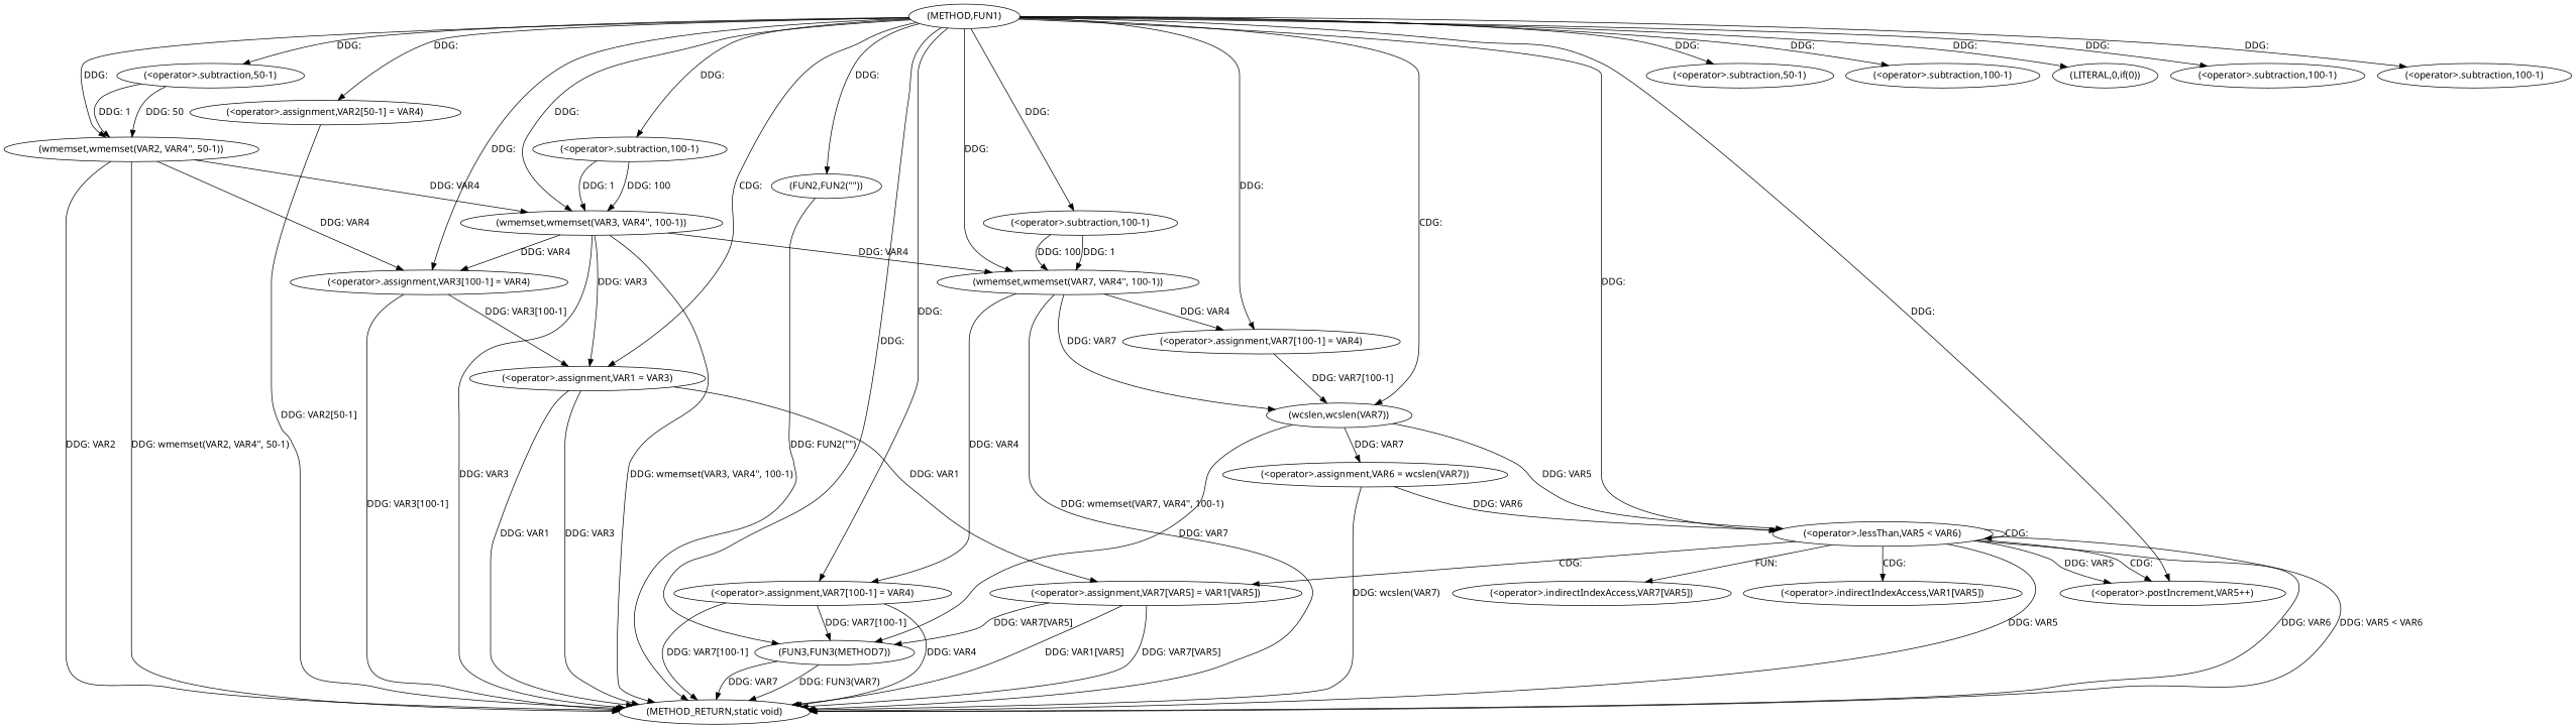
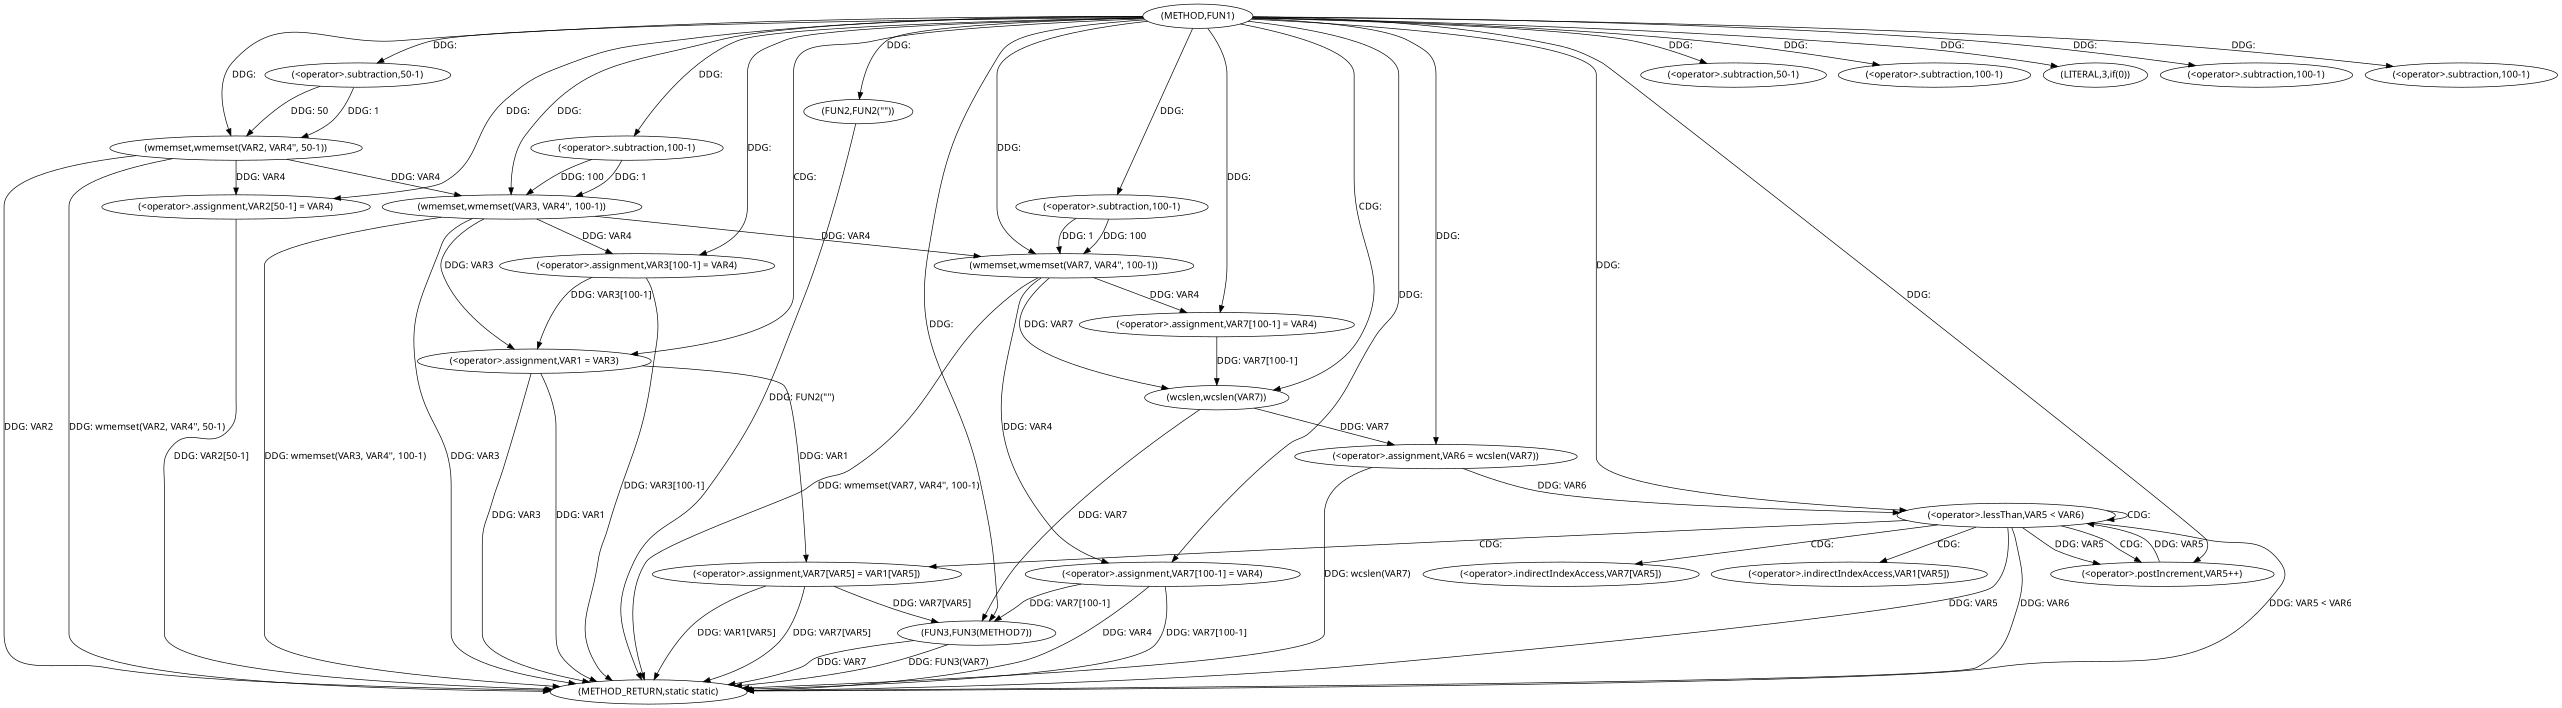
  digraph {
    fontname="Noto Sans"
    node [fontname="Noto Sans"]
    edge [fontname="Noto Sans"]
    n1 [label="(METHOD,FUN1)"]
    n2 [label="(wmemset,wmemset(VAR2, VAR4'', 50-1))"]
    n3 [label="(<operator>.subtraction,50-1)"]
    n4 [label="(<operator>.assignment,VAR2[50-1] = VAR4)"]
    n5 [label="(<operator>.subtraction,50-1)"]
    n6 [label="(wmemset,wmemset(VAR3, VAR4'', 100-1))"]
    n7 [label="(<operator>.subtraction,100-1)"]
    n8 [label="(<operator>.assignment,VAR3[100-1] = VAR4)"]
    n9 [label="(<operator>.subtraction,100-1)"]
-   n10 [label="(LITERAL,0,if(0))"]
+   n10 [label="(LITERAL,3,if(0))"]
    n11 [label="(FUN2,FUN2(\"\"))"]
    n12 [label="(<operator>.assignment,VAR1 = VAR3)"]
    n13 [label="(wmemset,wmemset(VAR7, VAR4'', 100-1))"]
    n14 [label="(<operator>.subtraction,100-1)"]
    n15 [label="(<operator>.assignment,VAR7[100-1] = VAR4)"]
    n16 [label="(<operator>.subtraction,100-1)"]
    n17 [label="(<operator>.assignment,VAR6 = wcslen(VAR7))"]
    n18 [label="(wcslen,wcslen(VAR7))"]
    n19 [label="(<operator>.lessThan,VAR5 < VAR6)"]
    n20 [label="(<operator>.postIncrement,VAR5++)"]
    n21 [label="(<operator>.assignment,VAR7[100-1] = VAR4)"]
    n22 [label="(<operator>.subtraction,100-1)"]
    n23 [label="(FUN3,FUN3(METHOD7))"]
-   n24 [label="(METHOD_RETURN,static void)"]
+   n24 [label="(METHOD_RETURN,static static)"]
    n25 [label="(<operator>.assignment,VAR7[VAR5] = VAR1[VAR5])"]
    n26 [label="(<operator>.indirectIndexAccess,VAR7[VAR5])"]
    n27 [label="(<operator>.indirectIndexAccess,VAR1[VAR5])"]
    n1 -> n2 [label="DDG: "]
    n1 -> n3 [label="DDG: "]
    n1 -> n4 [label="DDG: "]
    n1 -> n5 [label="DDG: "]
    n1 -> n6 [label="DDG: "]
    n1 -> n7 [label="DDG: "]
    n1 -> n8 [label="DDG: "]
    n1 -> n9 [label="DDG: "]
    n1 -> n10 [label="DDG: "]
    n1 -> n11 [label="DDG: "]
    n1 -> n12 [label="CDG: "]
    n1 -> n13 [label="DDG: "]
    n1 -> n14 [label="DDG: "]
    n1 -> n15 [label="DDG: "]
    n1 -> n16 [label="DDG: "]
+   n1 -> n17 [label="DDG: "]
    n1 -> n18 [label="CDG: "]
    n1 -> n19 [label="DDG: "]
    n1 -> n20 [label="DDG: "]
    n1 -> n21 [label="DDG: "]
    n1 -> n22 [label="DDG: "]
    n1 -> n23 [label="DDG: "]
-   n2 -> n8 [label="DDG: VAR4"]
+   n2 -> n4 [label="DDG: VAR4"]
    n2 -> n6 [label="DDG: VAR4"]
    n2 -> n24 [label="DDG: wmemset(VAR2, VAR4'', 50-1)"]
    n2 -> n24 [label="DDG: VAR2"]
    n3 -> n2 [label="DDG: 50"]
    n3 -> n2 [label="DDG: 1"]
    n4 -> n24 [label="DDG: VAR2[50-1]"]
    n6 -> n8 [label="DDG: VAR4"]
    n6 -> n12 [label="DDG: VAR3"]
    n6 -> n13 [label="DDG: VAR4"]
    n6 -> n24 [label="DDG: wmemset(VAR3, VAR4'', 100-1)"]
    n6 -> n24 [label="DDG: VAR3"]
    n7 -> n6 [label="DDG: 100"]
    n7 -> n6 [label="DDG: 1"]
    n8 -> n12 [label="DDG: VAR3[100-1]"]
    n8 -> n24 [label="DDG: VAR3[100-1]"]
    n11 -> n24 [label="DDG: FUN2(\"\")"]
    n12 -> n24 [label="DDG: VAR1"]
    n12 -> n24 [label="DDG: VAR3"]
    n12 -> n25 [label="DDG: VAR1"]
    n13 -> n15 [label="DDG: VAR4"]
    n13 -> n18 [label="DDG: VAR7"]
    n13 -> n21 [label="DDG: VAR4"]
    n13 -> n24 [label="DDG: wmemset(VAR7, VAR4'', 100-1)"]
    n14 -> n13 [label="DDG: 100"]
    n14 -> n13 [label="DDG: 1"]
    n15 -> n18 [label="DDG: VAR7[100-1]"]
    n17 -> n19 [label="DDG: VAR6"]
    n17 -> n24 [label="DDG: wcslen(VAR7)"]
    n18 -> n17 [label="DDG: VAR7"]
    n18 -> n23 [label="DDG: VAR7"]
    n19 -> n19 [label="CDG: "]
    n19 -> n20 [label="DDG: VAR5"]
    n19 -> n20 [label="CDG: "]
    n19 -> n24 [label="DDG: VAR6"]
    n19 -> n24 [label="DDG: VAR5 < VAR6"]
    n19 -> n24 [label="DDG: VAR5"]
    n19 -> n25 [label="CDG: "]
-   n19 -> n26 [label="FUN: "]
+   n19 -> n26 [label="CDG: "]
    n19 -> n27 [label="CDG: "]
-   n18 -> n19 [label="DDG: VAR5"]
+   n20 -> n19 [label="DDG: VAR5"]
    n21 -> n23 [label="DDG: VAR7[100-1]"]
    n21 -> n24 [label="DDG: VAR4"]
    n21 -> n24 [label="DDG: VAR7[100-1]"]
    n23 -> n24 [label="DDG: FUN3(VAR7)"]
    n23 -> n24 [label="DDG: VAR7"]
    n25 -> n23 [label="DDG: VAR7[VAR5]"]
    n25 -> n24 [label="DDG: VAR1[VAR5]"]
    n25 -> n24 [label="DDG: VAR7[VAR5]"]
  }
